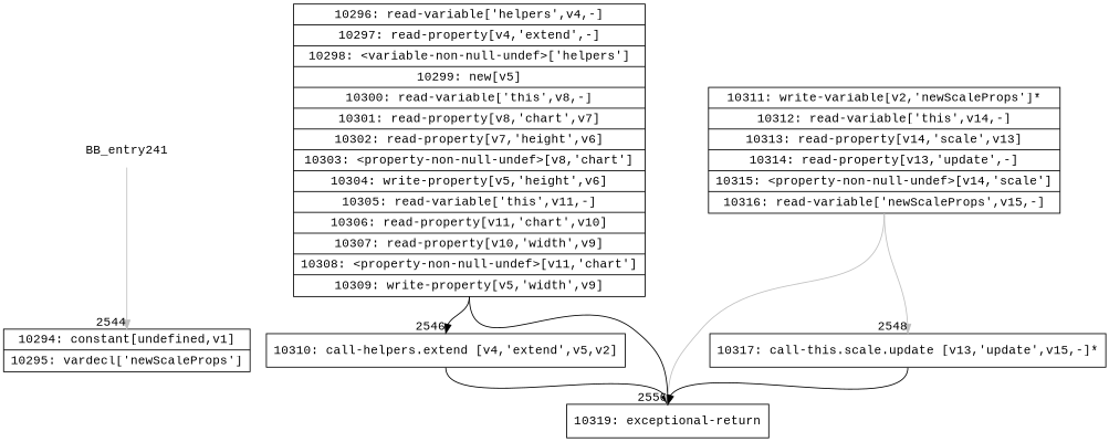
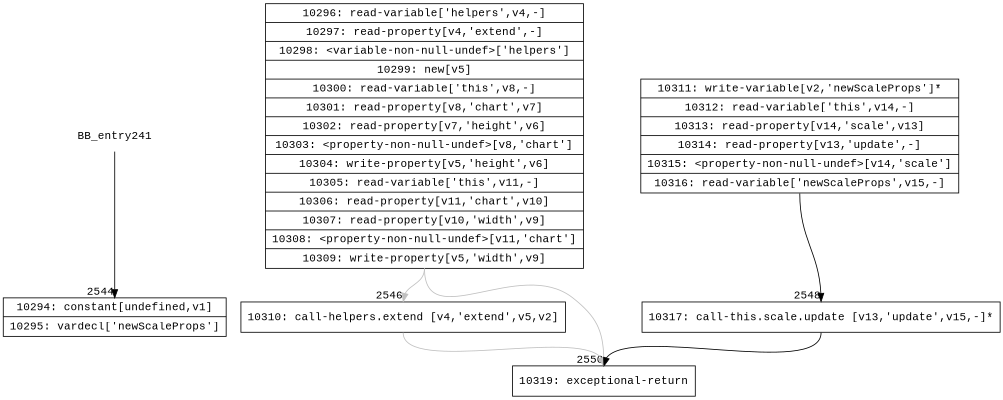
  digraph {
    fontname="Liberation Mono"
    rankdir=TD
    node [fontname="Liberation Mono" shape=record]
    edge [fontname="Liberation Mono" headport=n tailport=s]
    BB_entry241 [shape=none]
    n2 [label="{10294: constant[undefined,v1]|10295: vardecl['newScaleProps']}"]
    n3 [label="{10296: read-variable['helpers',v4,-]|10297: read-property[v4,'extend',-]|10298: \<variable-non-null-undef\>['helpers']|10299: new[v5]|10300: read-variable['this',v8,-]|10301: read-property[v8,'chart',v7]|10302: read-property[v7,'height',v6]|10303: \<property-non-null-undef\>[v8,'chart']|10304: write-property[v5,'height',v6]|10305: read-variable['this',v11,-]|10306: read-property[v11,'chart',v10]|10307: read-property[v10,'width',v9]|10308: \<property-non-null-undef\>[v11,'chart']|10309: write-property[v5,'width',v9]}"]
    n4 [label="{10310: call-helpers.extend [v4,'extend',v5,v2]}"]
    n5 [label="{10319: exceptional-return}"]
    n6 [label="{10311: write-variable[v2,'newScaleProps']*|10312: read-variable['this',v14,-]|10313: read-property[v14,'scale',v13]|10314: read-property[v13,'update',-]|10315: \<property-non-null-undef\>[v14,'scale']|10316: read-variable['newScaleProps',v15,-]}"]
    n7 [label="{10317: call-this.scale.update [v13,'update',v15,-]*}"]
-   BB_entry241 -> n2 [headlabel="    2544" color=gray]
-   n3 -> n4 [headlabel="      2546"]
-   n3 -> n5 [color=black headlabel="      2550"]
-   n4 -> n5 [color=black]
-   n6 -> n5 [color=gray]
-   n6 -> n7 [headlabel="      2548" color=gray]
+   BB_entry241 -> n2 [headlabel="    2544"]
+   n3 -> n4 [headlabel="      2546" color=gray]
+   n3 -> n5 [color=gray headlabel="      2550"]
+   n4 -> n5 [color=gray]
+   n6 -> n7 [headlabel="      2548"]
    n7 -> n5 [color=black]
  }
